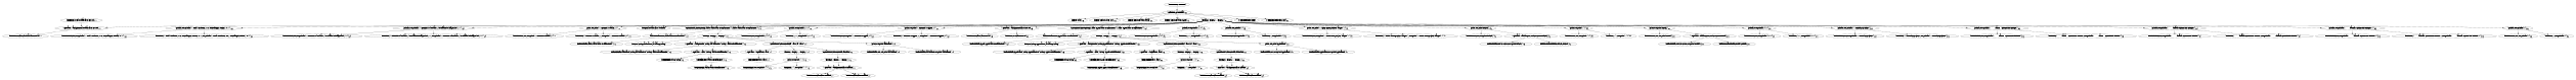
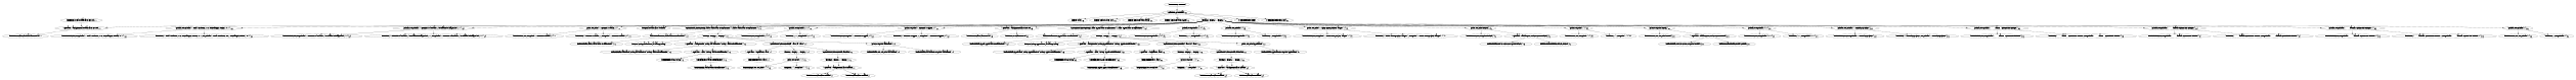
  digraph {
    n1 [label=<(METHOD,printHead)<SUB>166</SUB>>]
    n2 [label=<(PARAM,this)<SUB>166</SUB>>]
    n3 [label=<(PARAM,PrintWriter out)<SUB>166</SUB>>]
    n4 [label=<(PARAM,Enumeration tasks)<SUB>166</SUB>>]
    n5 [label=<(PARAM,Enumeration types)<SUB>167</SUB>>]
    n6 [label=<(BLOCK,&lt;empty&gt;,&lt;empty&gt;)<SUB>167</SUB>>]
    n7 [label=<(MODIFIER,PRIVATE)>]
    n8 [label=<(METHOD_RETURN,void)<SUB>166</SUB>>]
    n9 [label=<(println,out.println(&quot;&lt;?xml version=\&quot;1.0\&quot; encoding=\&quot;UTF-8\&quot; ?&gt;&quot;))<SUB>168</SUB>>]
    n10 [label=<(println,out.println(&quot;&lt;!ENTITY % boolean \&quot;(true|false|on|off|yes|no)\&quot;&gt;&quot;))<SUB>169</SUB>>]
    n11 [label=<(print,out.print(&quot;&lt;!ENTITY % tasks \&quot;&quot;))<SUB>170</SUB>>]
    n12 [label=<(LOCAL,boolean first: boolean)>]
    n13 [label=<(&lt;operator&gt;.assignment,boolean first = true)<SUB>171</SUB>>]
    n14 [label=<(CONTROL_STRUCTURE,while (tasks.hasMoreElements()),while (tasks.hasMoreElements()))<SUB>172</SUB>>]
    n15 [label=<(println,out.println(&quot;\&quot;&gt;&quot;))<SUB>181</SUB>>]
    n16 [label=<(print,out.print(&quot;&lt;!ENTITY % types \&quot;&quot;))<SUB>182</SUB>>]
    n17 [label=<(&lt;operator&gt;.assignment,first = true)<SUB>183</SUB>>]
    n18 [label=<(CONTROL_STRUCTURE,while (types.hasMoreElements()),while (types.hasMoreElements()))<SUB>184</SUB>>]
    n19 [label=<(println,out.println(&quot;\&quot;&gt;&quot;))<SUB>193</SUB>>]
    n20 [label=<(println,out.println(&quot;&quot;))<SUB>195</SUB>>]
    n21 [label=<(print,out.print(&quot;&lt;!ELEMENT project (target | &quot;))<SUB>197</SUB>>]
    n22 [label=<(print,out.print(TASKS))<SUB>198</SUB>>]
    n23 [label=<(print,out.print(&quot; | &quot;))<SUB>199</SUB>>]
    n24 [label=<(print,out.print(TYPES))<SUB>200</SUB>>]
    n25 [label=<(println,out.println(&quot;)*&gt;&quot;))<SUB>201</SUB>>]
    n26 [label=<(println,out.println(&quot;&lt;!ATTLIST project&quot;))<SUB>202</SUB>>]
    n27 [label=<(println,out.println(&quot;          name    CDATA #IMPLIED&quot;))<SUB>203</SUB>>]
    n28 [label=<(println,out.println(&quot;          default CDATA #IMPLIED&quot;))<SUB>204</SUB>>]
    n29 [label=<(println,out.println(&quot;          basedir CDATA #IMPLIED&gt;&quot;))<SUB>205</SUB>>]
    n30 [label=<(println,out.println(&quot;&quot;))<SUB>206</SUB>>]
    n31 [label=<(MODIFIER,VIRTUAL)>]
    n32 [label=<(IDENTIFIER,out,out.println(&quot;&lt;?xml version=\&quot;1.0\&quot; encoding=\&quot;UTF-8\&quot; ?&gt;&quot;))<SUB>168</SUB>>]
    n33 [label=<(LITERAL,&quot;&lt;?xml version=\&quot;1.0\&quot; encoding=\&quot;UTF-8\&quot; ?&gt;&quot;,out.println(&quot;&lt;?xml version=\&quot;1.0\&quot; encoding=\&quot;UTF-8\&quot; ?&gt;&quot;))<SUB>168</SUB>>]
    n34 [label=<(IDENTIFIER,out,out.println(&quot;&lt;!ENTITY % boolean \&quot;(true|false|on|off|yes|no)\&quot;&gt;&quot;))<SUB>169</SUB>>]
    n35 [label=<(LITERAL,&quot;&lt;!ENTITY % boolean \&quot;(true|false|on|off|yes|no)\&quot;&gt;&quot;,out.println(&quot;&lt;!ENTITY % boolean \&quot;(true|false|on|off|yes|no)\&quot;&gt;&quot;))<SUB>169</SUB>>]
    n36 [label=<(IDENTIFIER,out,out.print(&quot;&lt;!ENTITY % tasks \&quot;&quot;))<SUB>170</SUB>>]
    n37 [label=<(LITERAL,&quot;&lt;!ENTITY % tasks \&quot;&quot;,out.print(&quot;&lt;!ENTITY % tasks \&quot;&quot;))<SUB>170</SUB>>]
    n38 [label=<(IDENTIFIER,first,boolean first = true)<SUB>171</SUB>>]
    n39 [label=<(hasMoreElements,tasks.hasMoreElements())<SUB>172</SUB>>]
    n40 [label=<(BLOCK,&lt;empty&gt;,&lt;empty&gt;)<SUB>172</SUB>>]
    n41 [label=<(IDENTIFIER,out,out.println(&quot;\&quot;&gt;&quot;))<SUB>181</SUB>>]
    n42 [label=<(LITERAL,&quot;\&quot;&gt;&quot;,out.println(&quot;\&quot;&gt;&quot;))<SUB>181</SUB>>]
    n43 [label=<(IDENTIFIER,out,out.print(&quot;&lt;!ENTITY % types \&quot;&quot;))<SUB>182</SUB>>]
    n44 [label=<(LITERAL,&quot;&lt;!ENTITY % types \&quot;&quot;,out.print(&quot;&lt;!ENTITY % types \&quot;&quot;))<SUB>182</SUB>>]
    n45 [label=<(IDENTIFIER,first,first = true)<SUB>183</SUB>>]
    n46 [label=<(LITERAL,true,first = true)<SUB>183</SUB>>]
    n47 [label=<(hasMoreElements,types.hasMoreElements())<SUB>184</SUB>>]
    n48 [label=<(BLOCK,&lt;empty&gt;,&lt;empty&gt;)<SUB>184</SUB>>]
    n49 [label=<(IDENTIFIER,out,out.println(&quot;\&quot;&gt;&quot;))<SUB>193</SUB>>]
    n50 [label=<(LITERAL,&quot;\&quot;&gt;&quot;,out.println(&quot;\&quot;&gt;&quot;))<SUB>193</SUB>>]
    n51 [label=<(IDENTIFIER,out,out.println(&quot;&quot;))<SUB>195</SUB>>]
    n52 [label=<(LITERAL,&quot;&quot;,out.println(&quot;&quot;))<SUB>195</SUB>>]
    n53 [label=<(IDENTIFIER,out,out.print(&quot;&lt;!ELEMENT project (target | &quot;))<SUB>197</SUB>>]
    n54 [label=<(LITERAL,&quot;&lt;!ELEMENT project (target | &quot;,out.print(&quot;&lt;!ELEMENT project (target | &quot;))<SUB>197</SUB>>]
    n55 [label=<(IDENTIFIER,out,out.print(TASKS))<SUB>198</SUB>>]
    n56 [label=<(&lt;operator&gt;.fieldAccess,AntStructure.TASKS)<SUB>198</SUB>>]
    n57 [label=<(IDENTIFIER,out,out.print(&quot; | &quot;))<SUB>199</SUB>>]
    n58 [label=<(LITERAL,&quot; | &quot;,out.print(&quot; | &quot;))<SUB>199</SUB>>]
    n59 [label=<(IDENTIFIER,out,out.print(TYPES))<SUB>200</SUB>>]
    n60 [label=<(&lt;operator&gt;.fieldAccess,AntStructure.TYPES)<SUB>200</SUB>>]
    n61 [label=<(IDENTIFIER,out,out.println(&quot;)*&gt;&quot;))<SUB>201</SUB>>]
    n62 [label=<(LITERAL,&quot;)*&gt;&quot;,out.println(&quot;)*&gt;&quot;))<SUB>201</SUB>>]
    n63 [label=<(IDENTIFIER,out,out.println(&quot;&lt;!ATTLIST project&quot;))<SUB>202</SUB>>]
    n64 [label=<(LITERAL,&quot;&lt;!ATTLIST project&quot;,out.println(&quot;&lt;!ATTLIST project&quot;))<SUB>202</SUB>>]
    n65 [label=<(IDENTIFIER,out,out.println(&quot;          name    CDATA #IMPLIED&quot;))<SUB>203</SUB>>]
    n66 [label=<(LITERAL,&quot;          name    CDATA #IMPLIED&quot;,out.println(&quot;          name    CDATA #IMPLIED&quot;))<SUB>203</SUB>>]
    n67 [label=<(IDENTIFIER,out,out.println(&quot;          default CDATA #IMPLIED&quot;))<SUB>204</SUB>>]
    n68 [label=<(LITERAL,&quot;          default CDATA #IMPLIED&quot;,out.println(&quot;          default CDATA #IMPLIED&quot;))<SUB>204</SUB>>]
    n69 [label=<(IDENTIFIER,out,out.println(&quot;          basedir CDATA #IMPLIED&gt;&quot;))<SUB>205</SUB>>]
    n70 [label=<(LITERAL,&quot;          basedir CDATA #IMPLIED&gt;&quot;,out.println(&quot;          basedir CDATA #IMPLIED&gt;&quot;))<SUB>205</SUB>>]
    n71 [label=<(IDENTIFIER,out,out.println(&quot;&quot;))<SUB>206</SUB>>]
    n72 [label=<(LITERAL,&quot;&quot;,out.println(&quot;&quot;))<SUB>206</SUB>>]
    n73 [label=<(LITERAL,true,boolean first = true)<SUB>171</SUB>>]
    n74 [label=<(IDENTIFIER,tasks,tasks.hasMoreElements())<SUB>172</SUB>>]
    n75 [label=<(LOCAL,String taskName: java.lang.String)>]
    n76 [label=<(&lt;operator&gt;.assignment,String taskName = (String) tasks.nextElement())<SUB>173</SUB>>]
    n77 [label=<(CONTROL_STRUCTURE,if (!first),if (!first))<SUB>174</SUB>>]
    n78 [label=<(print,out.print(taskName))<SUB>179</SUB>>]
    n79 [label=<(IDENTIFIER,taskName,String taskName = (String) tasks.nextElement())<SUB>173</SUB>>]
    n80 [label=<(&lt;operator&gt;.cast,(String) tasks.nextElement())<SUB>173</SUB>>]
    n81 [label=<(&lt;operator&gt;.logicalNot,!first)<SUB>174</SUB>>]
    n82 [label=<(BLOCK,&lt;empty&gt;,&lt;empty&gt;)<SUB>174</SUB>>]
    n83 [label=<(CONTROL_STRUCTURE,else,else)<SUB>176</SUB>>]
    n84 [label=<(IDENTIFIER,out,out.print(taskName))<SUB>179</SUB>>]
    n85 [label=<(IDENTIFIER,taskName,out.print(taskName))<SUB>179</SUB>>]
    n86 [label=<(TYPE_REF,String,String)<SUB>173</SUB>>]
    n87 [label=<(nextElement,tasks.nextElement())<SUB>173</SUB>>]
    n88 [label=<(IDENTIFIER,tasks,tasks.nextElement())<SUB>173</SUB>>]
    n89 [label=<(IDENTIFIER,first,!first)<SUB>174</SUB>>]
    n90 [label=<(print,out.print(&quot; | &quot;))<SUB>175</SUB>>]
    n91 [label=<(BLOCK,&lt;empty&gt;,&lt;empty&gt;)<SUB>176</SUB>>]
    n92 [label=<(IDENTIFIER,out,out.print(&quot; | &quot;))<SUB>175</SUB>>]
    n93 [label=<(LITERAL,&quot; | &quot;,out.print(&quot; | &quot;))<SUB>175</SUB>>]
    n94 [label=<(&lt;operator&gt;.assignment,first = false)<SUB>177</SUB>>]
    n95 [label=<(IDENTIFIER,first,first = false)<SUB>177</SUB>>]
    n96 [label=<(LITERAL,false,first = false)<SUB>177</SUB>>]
    n97 [label=<(IDENTIFIER,types,types.hasMoreElements())<SUB>184</SUB>>]
    n98 [label=<(LOCAL,String typeName: java.lang.String)>]
    n99 [label=<(&lt;operator&gt;.assignment,String typeName = (String) types.nextElement())<SUB>185</SUB>>]
    n100 [label=<(CONTROL_STRUCTURE,if (!first),if (!first))<SUB>186</SUB>>]
    n101 [label=<(print,out.print(typeName))<SUB>131</SUB>>]
    n102 [label=<(IDENTIFIER,typeName,String typeName = (String) types.nextElement())<SUB>185</SUB>>]
    n103 [label=<(&lt;operator&gt;.cast,(String) types.nextElement())<SUB>185</SUB>>]
    n104 [label=<(&lt;operator&gt;.logicalNot,!first)<SUB>186</SUB>>]
    n105 [label=<(BLOCK,&lt;empty&gt;,&lt;empty&gt;)<SUB>186</SUB>>]
    n106 [label=<(CONTROL_STRUCTURE,else,else)<SUB>188</SUB>>]
-   n107 [label=<(IDENTIFIER,out,out.print(typeName))<SUB>191</SUB>>]
    n108 [label=<(IDENTIFIER,typeName,out.print(typeName))<SUB>191</SUB>>]
    n109 [label=<(TYPE_REF,String,String)<SUB>185</SUB>>]
    n110 [label=<(nextElement,types.nextElement())<SUB>185</SUB>>]
    n111 [label=<(IDENTIFIER,types,types.nextElement())<SUB>185</SUB>>]
    n112 [label=<(IDENTIFIER,first,!first)<SUB>186</SUB>>]
    n113 [label=<(print,out.print(&quot; | &quot;))<SUB>187</SUB>>]
    n114 [label=<(BLOCK,&lt;empty&gt;,&lt;empty&gt;)<SUB>188</SUB>>]
    n115 [label=<(IDENTIFIER,out,out.print(&quot; | &quot;))<SUB>187</SUB>>]
    n116 [label=<(LITERAL,&quot; | &quot;,out.print(&quot; | &quot;))<SUB>187</SUB>>]
    n117 [label=<(&lt;operator&gt;.assignment,first = false)<SUB>189</SUB>>]
    n118 [label=<(IDENTIFIER,first,first = false)<SUB>189</SUB>>]
    n119 [label=<(LITERAL,false,first = false)<SUB>189</SUB>>]
    n120 [label=<(IDENTIFIER,AntStructure,out.print(TASKS))<SUB>198</SUB>>]
    n121 [label=<(FIELD_IDENTIFIER,TASKS,TASKS)<SUB>198</SUB>>]
    n122 [label=<(IDENTIFIER,AntStructure,out.print(TYPES))<SUB>200</SUB>>]
    n123 [label=<(FIELD_IDENTIFIER,TYPES,TYPES)<SUB>200</SUB>>]
    n1 -> n2
    n1 -> n3
    n1 -> n4
    n1 -> n5
    n1 -> n6
    n1 -> n7
    n1 -> n8
    n6 -> n9
    n6 -> n10
    n6 -> n11
    n6 -> n12
    n6 -> n13
    n6 -> n14
    n6 -> n15
    n6 -> n16
    n6 -> n17
    n6 -> n18
    n6 -> n19
    n6 -> n20
    n6 -> n21
    n6 -> n22
    n6 -> n23
    n6 -> n24
    n6 -> n25
    n6 -> n26
    n6 -> n27
    n6 -> n28
    n6 -> n29
    n6 -> n30
    n9 -> n32
    n9 -> n33
    n10 -> n34
    n10 -> n35
    n11 -> n36
    n11 -> n37
    n13 -> n38
    n14 -> n39
    n14 -> n40
    n15 -> n41
    n15 -> n42
    n16 -> n43
    n16 -> n44
    n17 -> n45
    n17 -> n46
    n18 -> n47
    n18 -> n48
    n19 -> n49
    n19 -> n50
    n20 -> n51
    n20 -> n52
    n21 -> n53
    n21 -> n54
    n22 -> n55
    n22 -> n56
    n23 -> n57
    n23 -> n58
    n24 -> n59
    n24 -> n60
    n25 -> n61
    n25 -> n62
    n26 -> n63
    n26 -> n64
    n27 -> n65
    n27 -> n66
    n28 -> n67
    n28 -> n68
    n29 -> n69
    n29 -> n70
    n30 -> n71
    n30 -> n72
    n31 -> n1
    n39 -> n74
    n40 -> n75
    n40 -> n76
    n40 -> n77
    n40 -> n78
    n47 -> n97
    n48 -> n98
    n48 -> n99
    n48 -> n100
    n48 -> n101
    n56 -> n120
    n56 -> n121
    n60 -> n122
    n60 -> n123
    n73 -> n13
    n76 -> n79
    n76 -> n80
    n77 -> n81
    n77 -> n82
    n77 -> n83
    n78 -> n84
    n78 -> n85
    n80 -> n86
    n80 -> n87
    n81 -> n89
    n82 -> n90
    n83 -> n91
    n87 -> n88
    n90 -> n92
    n90 -> n93
    n91 -> n94
    n94 -> n95
    n94 -> n96
    n99 -> n102
    n99 -> n103
    n100 -> n104
    n100 -> n105
    n100 -> n106
-   n101 -> n107
    n101 -> n108
    n103 -> n109
    n103 -> n110
    n104 -> n112
    n105 -> n113
    n106 -> n114
    n110 -> n111
    n113 -> n115
    n113 -> n116
    n114 -> n117
    n117 -> n118
    n117 -> n119
  }
